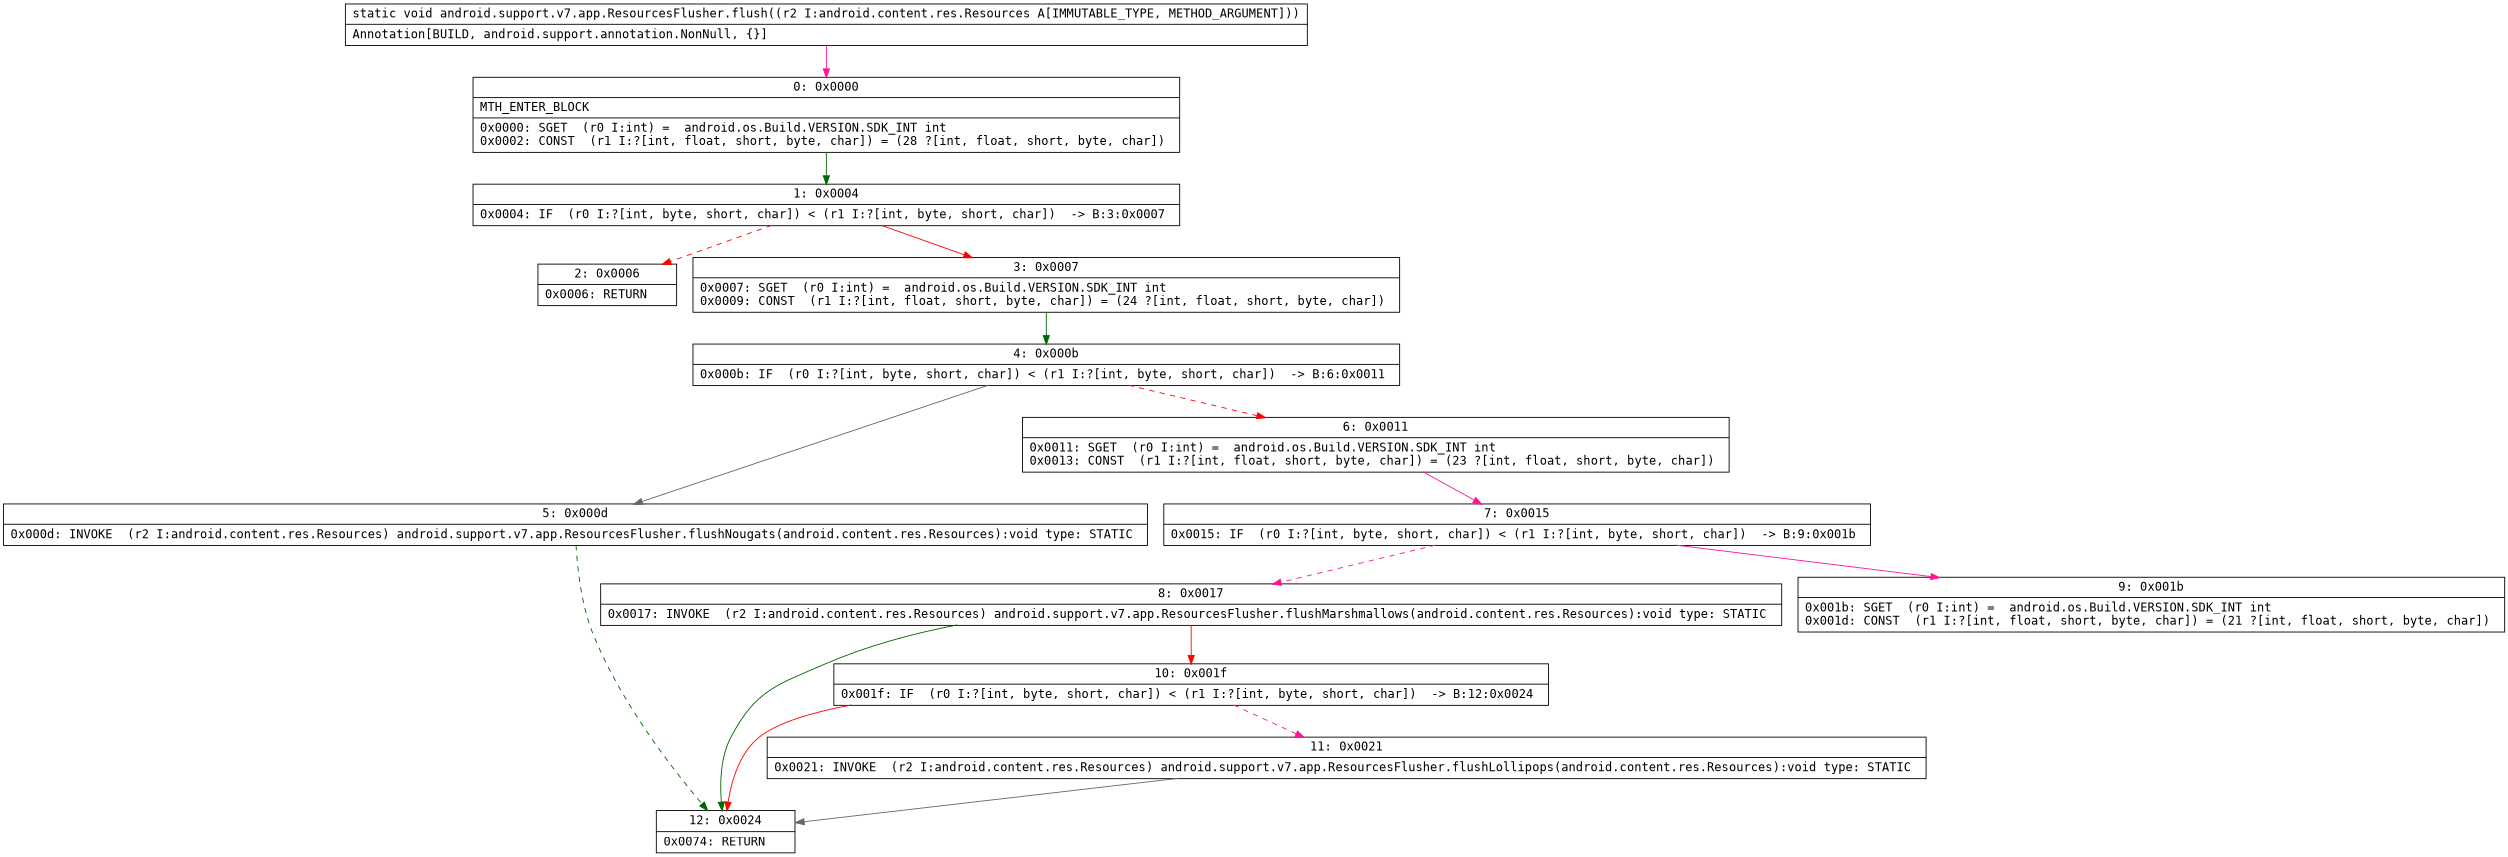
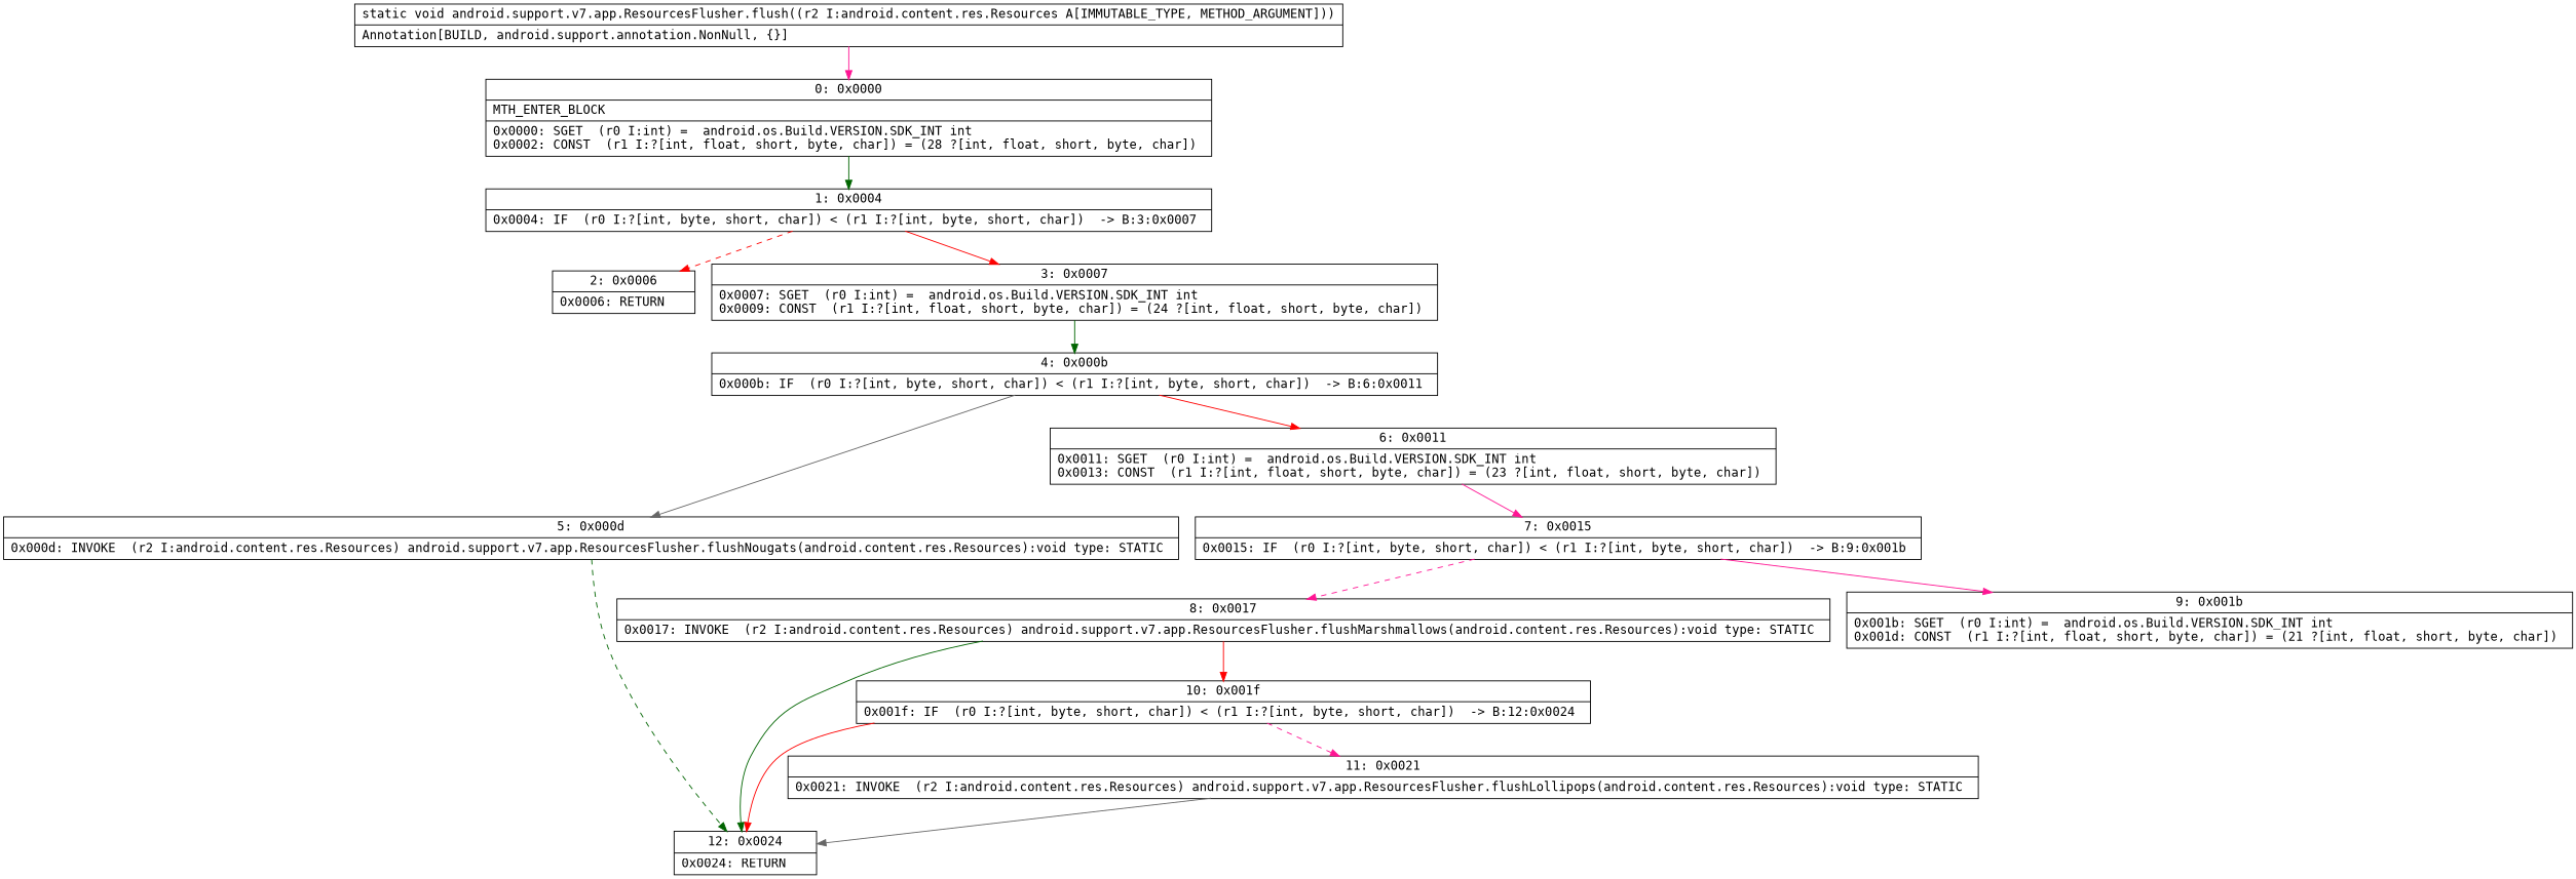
  digraph {
    fontname="DejaVu Sans Mono"
    node [fontname="DejaVu Sans Mono" shape=record]
    edge [color=red fontname="DejaVu Sans Mono"]
    n1 [label="{0\:\ 0x0000|MTH_ENTER_BLOCK\l|0x0000: SGET  (r0 I:int) =  android.os.Build.VERSION.SDK_INT int \l0x0002: CONST  (r1 I:?[int, float, short, byte, char]) = (28 ?[int, float, short, byte, char]) \l}"]
    n2 [label="{1\:\ 0x0004|0x0004: IF  (r0 I:?[int, byte, short, char]) \< (r1 I:?[int, byte, short, char])  \-\> B:3:0x0007 \l}"]
    n3 [label="{2\:\ 0x0006|0x0006: RETURN   \l}"]
    n4 [label="{3\:\ 0x0007|0x0007: SGET  (r0 I:int) =  android.os.Build.VERSION.SDK_INT int \l0x0009: CONST  (r1 I:?[int, float, short, byte, char]) = (24 ?[int, float, short, byte, char]) \l}"]
    n5 [label="{4\:\ 0x000b|0x000b: IF  (r0 I:?[int, byte, short, char]) \< (r1 I:?[int, byte, short, char])  \-\> B:6:0x0011 \l}"]
    n6 [label="{5\:\ 0x000d|0x000d: INVOKE  (r2 I:android.content.res.Resources) android.support.v7.app.ResourcesFlusher.flushNougats(android.content.res.Resources):void type: STATIC \l}"]
    n7 [label="{6\:\ 0x0011|0x0011: SGET  (r0 I:int) =  android.os.Build.VERSION.SDK_INT int \l0x0013: CONST  (r1 I:?[int, float, short, byte, char]) = (23 ?[int, float, short, byte, char]) \l}"]
-   n8 [label="{12\:\ 0x0024|0x0074: RETURN   \l}"]
+   n8 [label="{12\:\ 0x0024|0x0024: RETURN   \l}"]
    n9 [label="{7\:\ 0x0015|0x0015: IF  (r0 I:?[int, byte, short, char]) \< (r1 I:?[int, byte, short, char])  \-\> B:9:0x001b \l}"]
    n10 [label="{8\:\ 0x0017|0x0017: INVOKE  (r2 I:android.content.res.Resources) android.support.v7.app.ResourcesFlusher.flushMarshmallows(android.content.res.Resources):void type: STATIC \l}"]
    n11 [label="{9\:\ 0x001b|0x001b: SGET  (r0 I:int) =  android.os.Build.VERSION.SDK_INT int \l0x001d: CONST  (r1 I:?[int, float, short, byte, char]) = (21 ?[int, float, short, byte, char]) \l}"]
    n12 [label="{10\:\ 0x001f|0x001f: IF  (r0 I:?[int, byte, short, char]) \< (r1 I:?[int, byte, short, char])  \-\> B:12:0x0024 \l}"]
    n13 [label="{11\:\ 0x0021|0x0021: INVOKE  (r2 I:android.content.res.Resources) android.support.v7.app.ResourcesFlusher.flushLollipops(android.content.res.Resources):void type: STATIC \l}"]
    n14 [label="{static void android.support.v7.app.ResourcesFlusher.flush((r2 I:android.content.res.Resources A[IMMUTABLE_TYPE, METHOD_ARGUMENT]))  | Annotation[BUILD, android.support.annotation.NonNull, \{\}]\l}"]
    n1 -> n2 [color=darkgreen]
    n2 -> n3 [style=dashed]
    n2 -> n4
    n4 -> n5 [color=darkgreen]
    n5 -> n6 [color=gray40 style=solid]
-   n5 -> n7 [style=dashed]
+   n5 -> n7
    n6 -> n8 [color=darkgreen style=dashed]
    n7 -> n9 [color=deeppink]
    n9 -> n10 [color=deeppink style=dashed]
    n9 -> n11 [color=deeppink]
    n10 -> n8 [color=darkgreen]
    n10 -> n12
    n12 -> n8
    n12 -> n13 [color=deeppink style=dashed]
    n13 -> n8 [color=gray40]
    n14 -> n1 [color=deeppink]
  }
